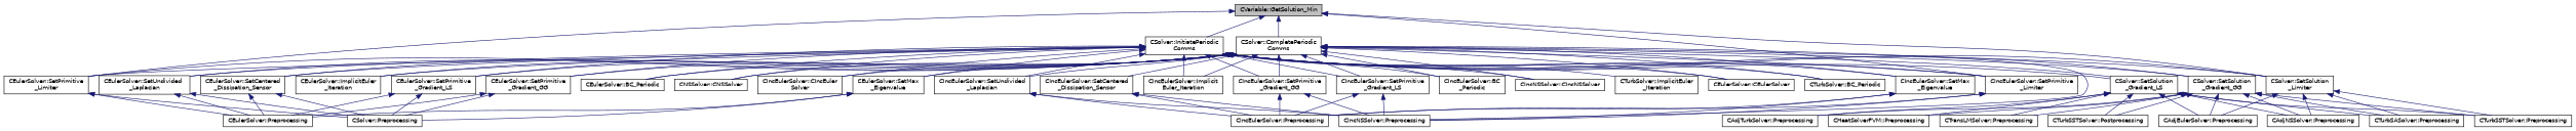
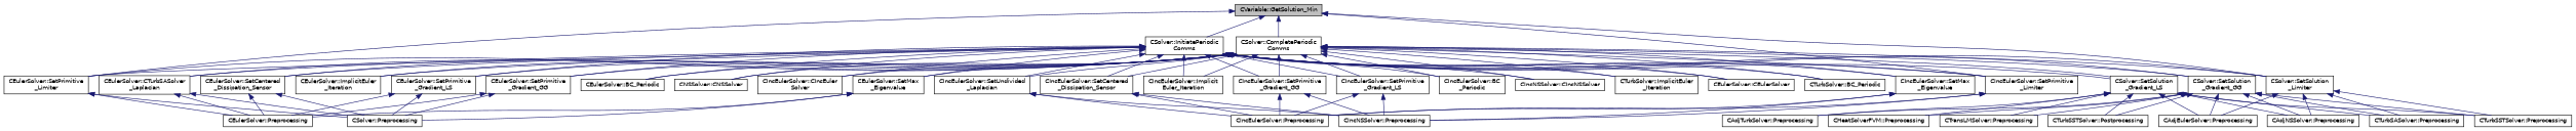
  digraph {
    rankdir=TB
    node [color=black fillcolor=white fontname=Helvetica fontsize=10 shape=record style=filled]
    edge [color=midnightblue dir=back fontname=Helvetica fontsize=10 labelfontname=Helvetica labelfontsize=10 style=solid]
    n1 [fillcolor=grey75 fontcolor=black height=0.2 label="CVariable::GetSolution_Min" width=0.4]
    n2 [height=0.2 label="CEulerSolver::SetPrimitive\l_Limiter" width=0.4]
    n3 [height=0.2 label="CIncEulerSolver::SetPrimitive\l_Limiter" width=0.4]
    n4 [height=0.2 label="CSolver::InitiatePeriodic\lComms" width=0.4]
    n5 [height=0.2 label="CSolver::SetSolution\l_Limiter" width=0.4]
    n6 [height=0.2 label="CSolver::CompletePeriodic\lComms" width=0.4]
    n7 [height=0.2 label="CEulerSolver::Preprocessing" width=0.4]
    n8 [height=0.2 label="CSolver::Preprocessing" width=0.4]
    n9 [height=0.2 label="CIncEulerSolver::Preprocessing" width=0.4]
    n10 [height=0.2 label="CIncNSSolver::Preprocessing" width=0.4]
    n11 [height=0.2 label="CEulerSolver::CEulerSolver" width=0.4]
    n12 [height=0.2 label="CEulerSolver::SetMax\l_Eigenvalue" width=0.4]
-   n13 [height=0.2 label="CEulerSolver::SetUndivided\l_Laplacian" width=0.4]
+   n13 [height=0.2 label="CEulerSolver::CTurbSASolver\l_Laplacian" width=0.4]
    n14 [height=0.2 label="CEulerSolver::SetCentered\l_Dissipation_Sensor" width=0.4]
    n15 [height=0.2 label="CEulerSolver::ImplicitEuler\l_Iteration" width=0.4]
    n16 [height=0.2 label="CEulerSolver::SetPrimitive\l_Gradient_GG" width=0.4]
    n17 [height=0.2 label="CEulerSolver::SetPrimitive\l_Gradient_LS" width=0.4]
    n18 [height=0.2 label="CEulerSolver::BC_Periodic" width=0.4]
    n19 [height=0.2 label="CNSSolver::CNSSolver" width=0.4]
    n20 [height=0.2 label="CIncEulerSolver::CIncEuler\lSolver" width=0.4]
    n21 [height=0.2 label="CIncEulerSolver::SetMax\l_Eigenvalue" width=0.4]
    n22 [height=0.2 label="CIncEulerSolver::SetUndivided\l_Laplacian" width=0.4]
    n23 [height=0.2 label="CIncEulerSolver::SetCentered\l_Dissipation_Sensor" width=0.4]
    n24 [height=0.2 label="CIncEulerSolver::Implicit\lEuler_Iteration" width=0.4]
    n25 [height=0.2 label="CIncEulerSolver::SetPrimitive\l_Gradient_GG" width=0.4]
    n26 [height=0.2 label="CIncEulerSolver::SetPrimitive\l_Gradient_LS" width=0.4]
    n27 [height=0.2 label="CIncEulerSolver::BC\l_Periodic" width=0.4]
    n28 [height=0.2 label="CIncNSSolver::CIncNSSolver" width=0.4]
    n29 [height=0.2 label="CTurbSolver::BC_Periodic" width=0.4]
    n30 [height=0.2 label="CTurbSolver::ImplicitEuler\l_Iteration" width=0.4]
    n31 [height=0.2 label="CSolver::SetSolution\l_Gradient_GG" width=0.4]
    n32 [height=0.2 label="CSolver::SetSolution\l_Gradient_LS" width=0.4]
    n33 [height=0.2 label="CAdjEulerSolver::Preprocessing" width=0.4]
    n34 [height=0.2 label="CAdjNSSolver::Preprocessing" width=0.4]
    n35 [height=0.2 label="CTurbSASolver::Preprocessing" width=0.4]
    n36 [height=0.2 label="CTurbSSTSolver::Preprocessing" width=0.4]
    n37 [height=0.2 label="CAdjTurbSolver::Preprocessing" width=0.4]
    n38 [height=0.2 label="CHeatSolverFVM::Preprocessing" width=0.4]
    n39 [height=0.2 label="CTransLMSolver::Preprocessing" width=0.4]
    n40 [height=0.2 label="CTurbSSTSolver::Postprocessing" width=0.4]
    n1 -> n2
    n1 -> n3
    n1 -> n4
    n1 -> n5
    n1 -> n6
    n2 -> n7
    n2 -> n8
    n3 -> n9
    n3 -> n10
    n4 -> n2
    n4 -> n3
    n4 -> n5
    n4 -> n11
    n4 -> n12
    n4 -> n13
    n4 -> n14
    n4 -> n15
    n4 -> n16
    n4 -> n17
    n4 -> n18
    n4 -> n19
    n4 -> n20
    n4 -> n21
    n4 -> n22
+   n4 -> n23
    n4 -> n24
    n4 -> n25
    n4 -> n26
    n4 -> n27
    n4 -> n28
    n4 -> n29
    n4 -> n30
    n4 -> n31
    n4 -> n32
    n5 -> n33
    n5 -> n34
    n5 -> n35
    n5 -> n36
    n6 -> n2
    n6 -> n3
    n6 -> n5
    n6 -> n11
    n6 -> n12
    n6 -> n13
    n6 -> n14
    n6 -> n15
    n6 -> n16
    n6 -> n17
    n6 -> n18
    n6 -> n19
    n6 -> n20
    n6 -> n21
    n6 -> n22
    n6 -> n23
    n6 -> n24
    n6 -> n25
    n6 -> n26
    n6 -> n27
    n6 -> n28
    n6 -> n29
-   n6 -> n10
+   n6 -> n30
    n6 -> n31
    n6 -> n32
    n12 -> n7
    n12 -> n8
    n13 -> n7
    n13 -> n8
    n14 -> n7
    n14 -> n8
    n16 -> n7
    n16 -> n8
    n17 -> n7
    n17 -> n8
    n21 -> n9
    n21 -> n10
    n22 -> n9
    n22 -> n10
    n23 -> n9
    n23 -> n10
    n25 -> n9
    n25 -> n10
    n26 -> n9
    n26 -> n10
    n31 -> n33
    n31 -> n34
    n31 -> n35
    n31 -> n36
    n31 -> n37
    n31 -> n38
    n31 -> n39
    n31 -> n40
    n32 -> n33
    n32 -> n34
    n32 -> n35
    n32 -> n36
    n32 -> n37
    n32 -> n38
    n32 -> n39
    n32 -> n40
  }
